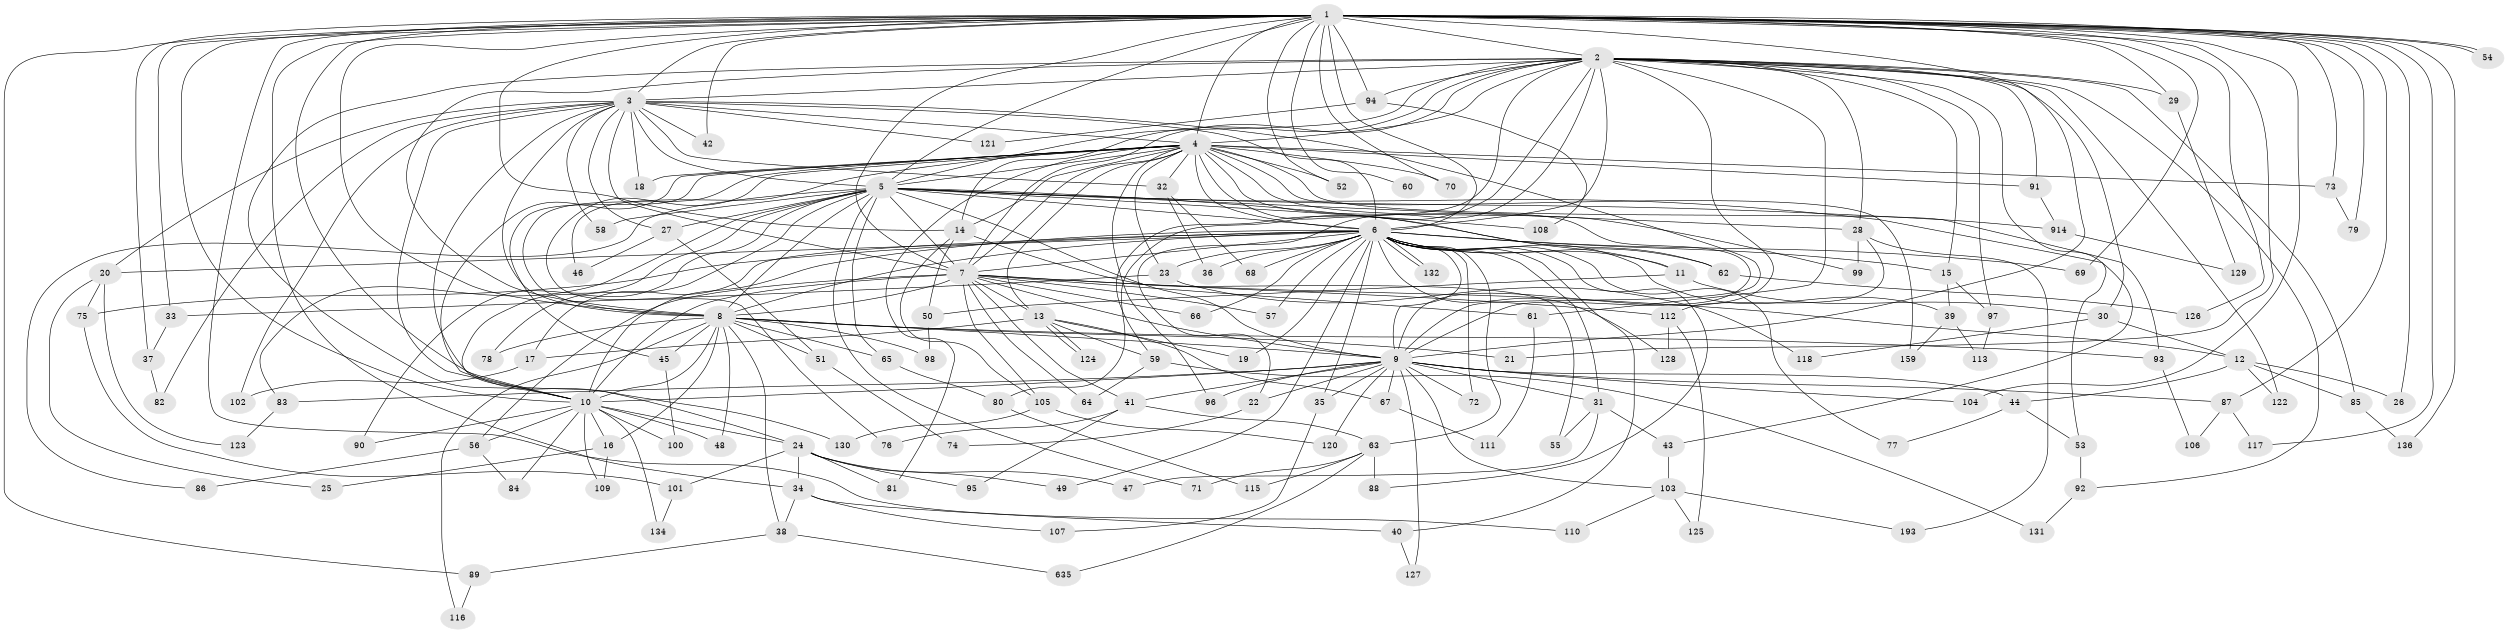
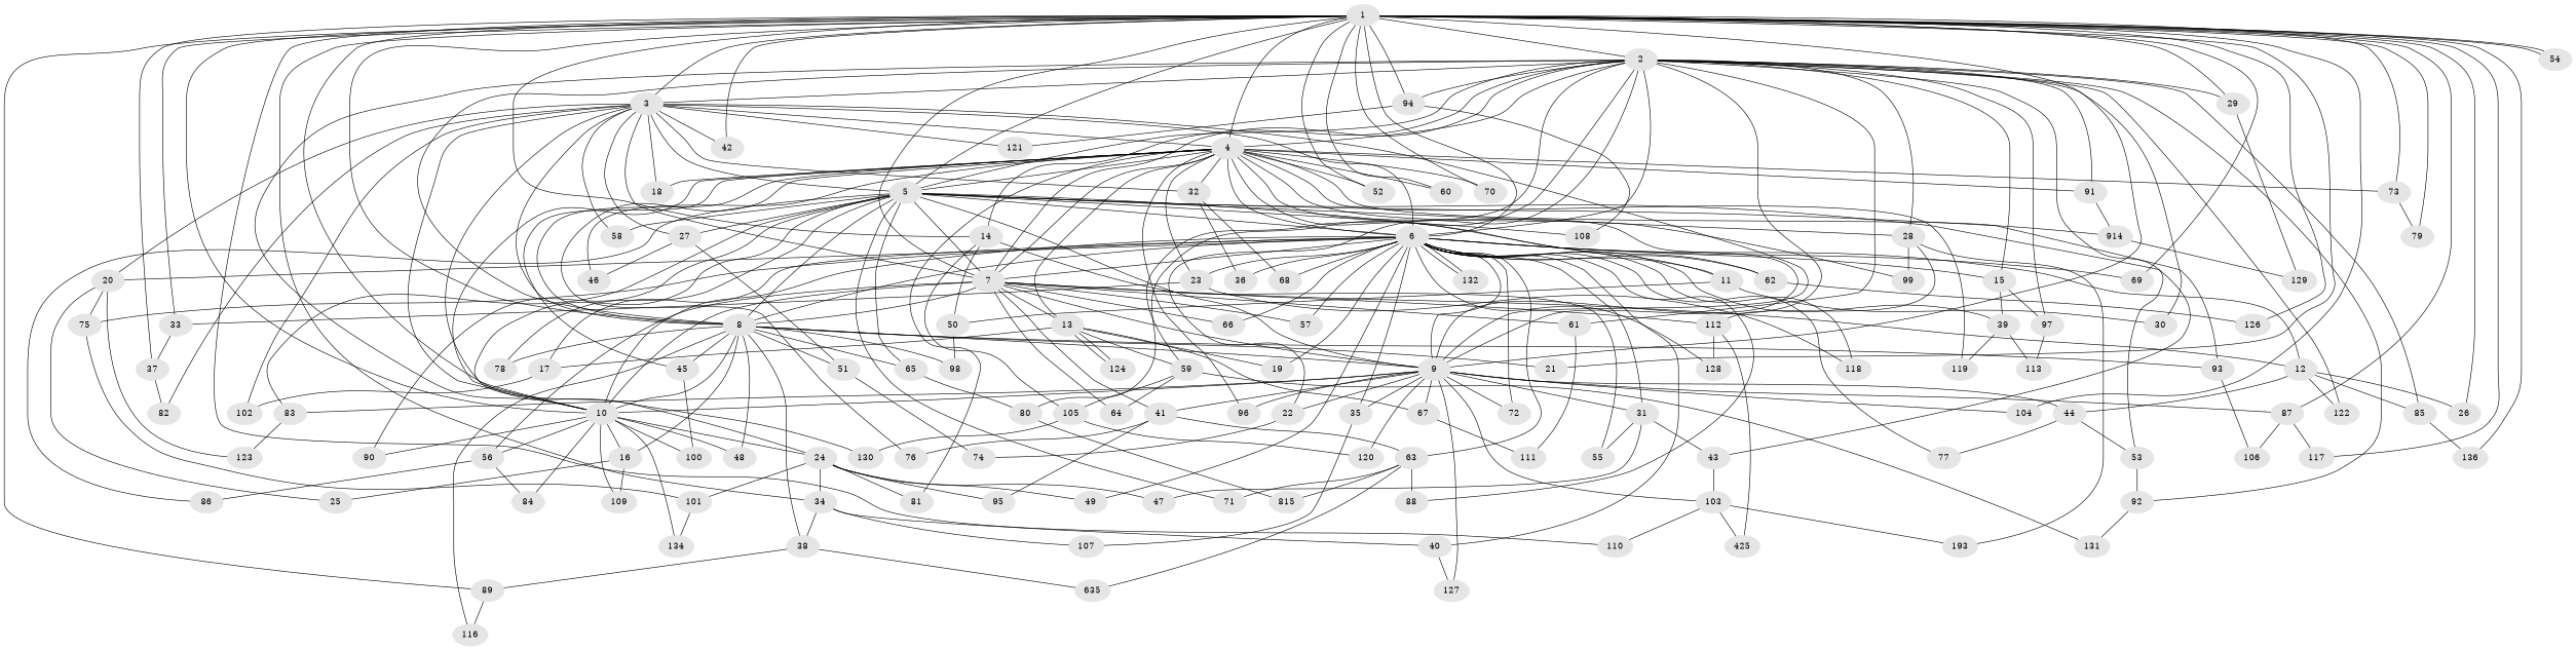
  graph {
    node [color=gray90 style=filled]
    1
    2
    3
    4
    5
    6
    7
    8
    9
    10
    14
    21
    26
    29
    33
    34
    37
    42
    52
    54
    60
    69
    70
    73
    79
    87
    89
    94
    104
    110
    117
    126
    130
    136
    15
    22
    28
    30
    43
    59
    61
    80
    85
    91
    92
    97
    122
    18
    20
    24
    27
    32
    58
    82
    102
    121
    11
    13
    23
    45
    46
    76
    81
    93
    96
    99
-   119 [label=159]
+   119
    53
    62
    65
    71
    78
    83
    86
    90
    108
    n77 [label=914]
    12
    17
    19
    31
    35
    36
    39
    40
    49
    57
    63
    66
    68
    72
    75
    77
    88
    118
    128
    132
    41
    56
    64
    105
    112
    16
    38
    48
    51
    98
    116
    44
    67
    103
    120
    127
    84
    100
    109
    134
    50
    55
    129
    107
    106
    74
    n124 [label=193]
    131
    111
-   115
+   115 [label=815]
    113
    25
    123
    47
    95
    101
    124
    n135 [label=635]
-   125
+   125 [label=425]
    1 -- 2
    1 -- 3
    1 -- 4
    1 -- 5
    1 -- 6
    1 -- 7
    1 -- 8
    1 -- 9
    1 -- 10
    1 -- 14
    1 -- 21
    1 -- 26
    1 -- 29
    1 -- 33
    1 -- 34
    1 -- 37
    1 -- 42
    1 -- 52
    1 -- 54
    1 -- 54
    1 -- 60
    1 -- 69
    1 -- 70
    1 -- 73
    1 -- 79
    1 -- 87
    1 -- 89
    1 -- 94
    1 -- 104
    1 -- 110
    1 -- 117
    1 -- 126
    1 -- 130
    1 -- 136
    2 -- 3
    2 -- 4
    2 -- 5
    2 -- 6
    2 -- 7
    2 -- 8
    2 -- 9
    2 -- 10
    2 -- 14
    2 -- 29
    2 -- 94
    2 -- 15
    2 -- 22
    2 -- 28
    2 -- 30
    2 -- 43
    2 -- 59
    2 -- 61
    2 -- 80
    2 -- 85
    2 -- 91
    2 -- 92
    2 -- 97
    2 -- 122
    3 -- 4
    3 -- 5
    3 -- 6
    3 -- 7
    3 -- 8
    3 -- 9
    3 -- 10
    3 -- 42
    3 -- 18
    3 -- 20
    3 -- 24
    3 -- 27
    3 -- 32
    3 -- 58
    3 -- 82
    3 -- 102
    3 -- 121
    4 -- 5
    4 -- 6
    4 -- 7
    4 -- 8
    4 -- 9
    4 -- 10
    4 -- 52
-   4 -- 14
+   4 -- 60
    4 -- 70
    4 -- 73
    4 -- 91
    4 -- 18
    4 -- 32
    4 -- 11
    4 -- 13
    4 -- 23
    4 -- 45
    4 -- 46
    4 -- 76
    4 -- 81
    4 -- 93
    4 -- 96
    4 -- 99
    4 -- 119
    5 -- 6
    5 -- 7
    5 -- 8
    5 -- 9
    5 -- 10
    5 -- 28
    5 -- 27
    5 -- 58
    5 -- 53
    5 -- 62
    5 -- 65
    5 -- 71
    5 -- 78
    5 -- 83
    5 -- 86
    5 -- 90
    5 -- 108
    5 -- n77
    6 -- 7
    6 -- 8
    6 -- 9
    6 -- 10
    6 -- 69
    6 -- 15
    6 -- 20
    6 -- 11
    6 -- 23
    6 -- 62
-   30 -- 12
+   6 -- 12
    6 -- 17
    6 -- 19
    6 -- 31
    6 -- 35
    6 -- 36
    6 -- 39
    6 -- 40
    6 -- 49
    6 -- 57
    6 -- 63
    6 -- 66
    6 -- 68
    6 -- 72
    6 -- 75
    6 -- 77
    6 -- 88
-   30 -- 118
+   6 -- 118
    6 -- 128
    6 -- 132
    6 -- 132
    7 -- 8
    7 -- 9
    7 -- 10
    7 -- 61
    7 -- 13
    7 -- 12
    7 -- 57
    7 -- 66
    7 -- 41
    7 -- 56
    7 -- 64
-   7 -- 105
+   59 -- 105
    7 -- 112
    8 -- 9
    8 -- 10
    8 -- 21
    8 -- 45
    8 -- 93
    8 -- 65
    8 -- 78
    8 -- 16
    8 -- 38
    8 -- 48
    8 -- 51
    8 -- 98
    8 -- 116
    9 -- 10
    9 -- 87
    9 -- 104
    9 -- 22
    9 -- 96
    9 -- 83
    9 -- 31
    9 -- 35
    9 -- 72
    9 -- 41
    9 -- 44
    9 -- 67
    9 -- 103
    9 -- 120
    9 -- 127
    10 -- 24
    10 -- 90
    10 -- 56
    10 -- 16
    10 -- 48
    10 -- 84
    10 -- 100
    10 -- 109
    10 -- 134
    14 -- 105
    14 -- 50
    14 -- 55
    29 -- 129
    33 -- 37
    34 -- 40
    34 -- 38
    34 -- 107
    37 -- 82
    73 -- 79
    87 -- 117
    87 -- 106
    89 -- 116
    94 -- 121
    94 -- 108
    15 -- 97
    15 -- 39
    22 -- 74
    28 -- 99
    28 -- 112
    28 -- n124
    43 -- 103
    59 -- 64
    59 -- 131
    61 -- 111
    80 -- 115
    85 -- 136
    91 -- n77
    92 -- 131
    97 -- 113
    20 -- 75
    20 -- 25
    20 -- 123
    24 -- 34
    24 -- 81
    24 -- 49
    24 -- 47
    24 -- 95
    24 -- 101
    27 -- 46
    27 -- 51
    32 -- 36
    32 -- 68
    11 -- 30
    11 -- 50
    13 -- 59
    13 -- 17
    13 -- 19
    13 -- 67
    13 -- 124
    13 -- 124
    23 -- 33
    23 -- 118
    45 -- 100
    93 -- 106
    53 -- 92
    62 -- 126
    65 -- 80
    83 -- 123
    n77 -- 129
    12 -- 26
    12 -- 85
    12 -- 122
    12 -- 44
    17 -- 102
    31 -- 43
    31 -- 55
    31 -- 47
    35 -- 107
    39 -- 119
    39 -- 113
    40 -- 127
    63 -- 71
    63 -- 88
    63 -- 115
    63 -- n135
    75 -- 101
    41 -- 76
    41 -- 63
    41 -- 95
    56 -- 86
    56 -- 84
    105 -- 130
    105 -- 120
    112 -- 128
    112 -- 125
    16 -- 109
    16 -- 25
    38 -- 89
    38 -- n135
    51 -- 74
    44 -- 53
    44 -- 77
    67 -- 111
    103 -- 110
    103 -- n124
    103 -- 125
    50 -- 98
    101 -- 134
  }
